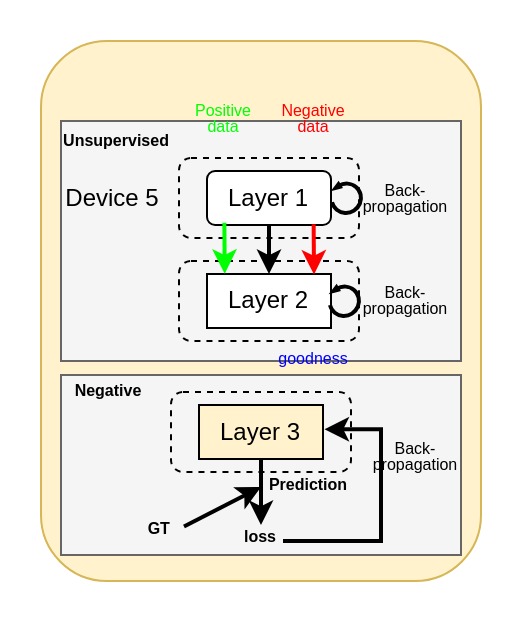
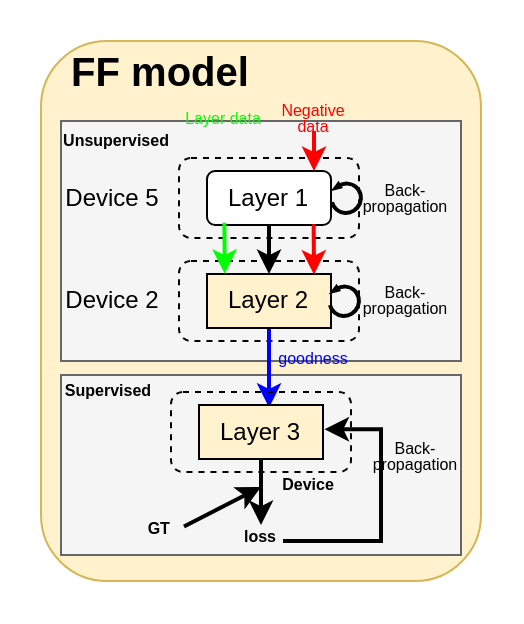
  <mxCell id="0" />
  <mxCell id="1" parent="0" />
  <mxCell id="2" value="" style="rounded=1;whiteSpace=wrap;html=1;fillColor=#fff2cc;strokeColor=#d6b656;" vertex="1" parent="1"><mxGeometry x="20" y="20" width="220" height="270" as="geometry" /></mxCell>
+ <mxCell id="3" value="&lt;font style=&quot;font-size: 20px;&quot;&gt;&lt;b&gt;FF model&lt;/b&gt;&lt;/font&gt;" style="text;html=1;strokeColor=none;fillColor=none;align=center;verticalAlign=middle;whiteSpace=wrap;rounded=0;" vertex="1" parent="1"><mxGeometry x="20" y="20" width="120" height="30" as="geometry" /></mxCell>
  <mxCell id="4" value="" style="rounded=0;whiteSpace=wrap;html=1;fillColor=#f5f5f5;fontColor=#333333;strokeColor=#666666;" vertex="1" parent="1"><mxGeometry x="30" y="60" width="200" height="120" as="geometry" /></mxCell>
  <mxCell id="5" value="" style="rounded=0;whiteSpace=wrap;html=1;fillColor=#f5f5f5;fontColor=#333333;strokeColor=#666666;" vertex="1" parent="1"><mxGeometry x="30" y="187" width="200" height="90" as="geometry" /></mxCell>
  <mxCell id="6" value="&lt;font style=&quot;font-size: 8px;&quot;&gt;&lt;b&gt;Unsupervised&lt;/b&gt;&lt;/font&gt;" style="text;html=1;strokeColor=none;fillColor=none;align=center;verticalAlign=middle;whiteSpace=wrap;rounded=0;" vertex="1" parent="1"><mxGeometry x="27" y="60" width="62" height="17" as="geometry" /></mxCell>
  <mxCell id="7" value="Device 5" style="text;html=1;strokeColor=none;fillColor=none;align=center;verticalAlign=middle;whiteSpace=wrap;rounded=0;" vertex="1" parent="1"><mxGeometry x="31" y="90" width="50" height="17" as="geometry" /></mxCell>
- <mxCell id="9" value="&lt;font style=&quot;font-size: 8px;&quot;&gt;&lt;b&gt;Negative&lt;/b&gt;&lt;/font&gt;" style="text;html=1;strokeColor=none;fillColor=none;align=center;verticalAlign=middle;whiteSpace=wrap;rounded=0;" vertex="1" parent="1"><mxGeometry x="23" y="185" width="62" height="17" as="geometry" /></mxCell>
+ <mxCell id="8" value="Device 2" style="text;html=1;strokeColor=none;fillColor=none;align=center;verticalAlign=middle;whiteSpace=wrap;rounded=0;" vertex="1" parent="1"><mxGeometry x="31" y="141.5" width="50" height="17" as="geometry" /></mxCell>
+ <mxCell id="9" value="&lt;font style=&quot;font-size: 8px;&quot;&gt;&lt;b&gt;Supervised&lt;/b&gt;&lt;/font&gt;" style="text;html=1;strokeColor=none;fillColor=none;align=center;verticalAlign=middle;whiteSpace=wrap;rounded=0;" vertex="1" parent="1"><mxGeometry x="23" y="185" width="62" height="17" as="geometry" /></mxCell>
  <mxCell id="10" value="" style="rounded=1;whiteSpace=wrap;html=1;fillColor=none;dashed=1;" vertex="1" parent="1"><mxGeometry x="89" y="78.5" width="90" height="40" as="geometry" /></mxCell>
  <mxCell id="11" value="" style="rounded=1;whiteSpace=wrap;html=1;fillColor=none;dashed=1;" vertex="1" parent="1"><mxGeometry x="89" y="130" width="90" height="40" as="geometry" /></mxCell>
  <mxCell id="12" value="Layer 1" style="whiteSpace=wrap;html=1;rounded=1;" vertex="1" parent="1"><mxGeometry x="103" y="85" width="62" height="27" as="geometry" /></mxCell>
- <mxCell id="14" value="Layer 2" style="rounded=0;whiteSpace=wrap;html=1;" vertex="1" parent="1"><mxGeometry x="103" y="136.5" width="62" height="27" as="geometry" /></mxCell>
+ <mxCell id="13" style="edgeStyle=orthogonalEdgeStyle;rounded=0;orthogonalLoop=1;jettySize=auto;html=1;entryX=0.565;entryY=0.049;entryDx=0;entryDy=0;entryPerimeter=0;strokeWidth=2;strokeColor=#0000FF;" edge="1" parent="1" source="14" target="17"><mxGeometry relative="1" as="geometry" /></mxCell>
+ <mxCell id="14" value="Layer 2" style="rounded=0;whiteSpace=wrap;html=1;fillColor=#fff2cc;" vertex="1" parent="1"><mxGeometry x="103" y="136.5" width="62" height="27" as="geometry" /></mxCell>
  <mxCell id="15" value="" style="rounded=1;whiteSpace=wrap;html=1;fillColor=none;dashed=1;" vertex="1" parent="1"><mxGeometry x="85" y="195.5" width="90" height="40" as="geometry" /></mxCell>
  <mxCell id="16" style="edgeStyle=orthogonalEdgeStyle;rounded=0;orthogonalLoop=1;jettySize=auto;html=1;entryX=0.5;entryY=0;entryDx=0;entryDy=0;strokeWidth=2;" edge="1" parent="1" source="17" target="31"><mxGeometry relative="1" as="geometry" /></mxCell>
  <mxCell id="17" value="Layer 3" style="rounded=0;whiteSpace=wrap;html=1;fillColor=#fff2cc;" vertex="1" parent="1"><mxGeometry x="99" y="202" width="62" height="27" as="geometry" /></mxCell>
  <mxCell id="18" value="" style="verticalLabelPosition=bottom;html=1;verticalAlign=top;strokeWidth=2;shape=mxgraph.lean_mapping.physical_pull;pointerEvents=1;rotation=-135;strokeColor=#000000;" vertex="1" parent="1"><mxGeometry x="165" y="91" width="15" height="15" as="geometry" /></mxCell>
  <mxCell id="19" value="" style="verticalLabelPosition=bottom;html=1;verticalAlign=top;strokeWidth=2;shape=mxgraph.lean_mapping.physical_pull;pointerEvents=1;rotation=-135;strokeColor=#000000;" vertex="1" parent="1"><mxGeometry x="164" y="142.5" width="15" height="15" as="geometry" /></mxCell>
  <mxCell id="20" value="&lt;p style=&quot;line-height: 50%;&quot;&gt;&lt;font style=&quot;font-size: 8px;&quot;&gt;Back-propagation&lt;/font&gt;&lt;/p&gt;" style="text;html=1;strokeColor=none;fillColor=none;align=center;verticalAlign=middle;whiteSpace=wrap;rounded=0;" vertex="1" parent="1"><mxGeometry x="175" y="89" width="55" height="17" as="geometry" /></mxCell>
  <mxCell id="21" value="&lt;p style=&quot;line-height: 50%;&quot;&gt;&lt;font style=&quot;font-size: 8px;&quot;&gt;Back-propagation&lt;/font&gt;&lt;/p&gt;" style="text;html=1;strokeColor=none;fillColor=none;align=center;verticalAlign=middle;whiteSpace=wrap;rounded=0;" vertex="1" parent="1"><mxGeometry x="175" y="140.5" width="55" height="17" as="geometry" /></mxCell>
- <mxCell id="22" value="&lt;p style=&quot;line-height: 50%;&quot;&gt;&lt;font color=&quot;#00ff00&quot; style=&quot;font-size: 8px;&quot;&gt;Positive data&lt;/font&gt;&lt;/p&gt;" style="text;html=1;strokeColor=none;fillColor=none;align=center;verticalAlign=middle;whiteSpace=wrap;rounded=0;" vertex="1" parent="1"><mxGeometry x="89" y="50" width="45" height="15" as="geometry" /></mxCell>
+ <mxCell id="22" value="&lt;p style=&quot;line-height: 50%;&quot;&gt;&lt;font color=&quot;#00ff00&quot; style=&quot;font-size: 8px;&quot;&gt;Layer data&lt;/font&gt;&lt;/p&gt;" style="text;html=1;strokeColor=none;fillColor=none;align=center;verticalAlign=middle;whiteSpace=wrap;rounded=0;" vertex="1" parent="1"><mxGeometry x="89" y="50" width="45" height="15" as="geometry" /></mxCell>
+ <mxCell id="23" style="edgeStyle=orthogonalEdgeStyle;rounded=0;orthogonalLoop=1;jettySize=auto;html=1;entryX=0.871;entryY=0.037;entryDx=0;entryDy=0;entryPerimeter=0;strokeColor=#FF0000;strokeWidth=2;" edge="1" parent="1" source="24" target="12"><mxGeometry relative="1" as="geometry" /></mxCell>
  <mxCell id="24" value="&lt;p style=&quot;line-height: 50%;&quot;&gt;&lt;font color=&quot;#ff0000&quot; style=&quot;font-size: 8px;&quot;&gt;Negative data&lt;/font&gt;&lt;/p&gt;" style="text;html=1;strokeColor=none;fillColor=none;align=center;verticalAlign=middle;whiteSpace=wrap;rounded=0;" vertex="1" parent="1"><mxGeometry x="134" y="50" width="45" height="15" as="geometry" /></mxCell>
  <mxCell id="25" value="" style="endArrow=classic;html=1;rounded=0;exitX=0.5;exitY=1;exitDx=0;exitDy=0;entryX=0.5;entryY=0;entryDx=0;entryDy=0;strokeWidth=2;" edge="1" parent="1" source="12" target="14"><mxGeometry width="50" height="50" relative="1" as="geometry"><mxPoint x="110" y="160" as="sourcePoint" /><mxPoint x="160" y="110" as="targetPoint" /></mxGeometry></mxCell>
  <mxCell id="26" value="&lt;p style=&quot;line-height: 50%;&quot;&gt;&lt;font color=&quot;#0000ff&quot; style=&quot;font-size: 8px;&quot;&gt;goodness&lt;/font&gt;&lt;/p&gt;" style="text;html=1;strokeColor=none;fillColor=none;align=center;verticalAlign=middle;whiteSpace=wrap;rounded=0;" vertex="1" parent="1"><mxGeometry x="134" y="170" width="45" height="15" as="geometry" /></mxCell>
  <mxCell id="27" style="edgeStyle=orthogonalEdgeStyle;rounded=0;orthogonalLoop=1;jettySize=auto;html=1;entryX=0.143;entryY=-0.003;entryDx=0;entryDy=0;entryPerimeter=0;strokeWidth=2;strokeColor=#00FF00;exitX=0.14;exitY=0.957;exitDx=0;exitDy=0;exitPerimeter=0;" edge="1" parent="1" source="12" target="14"><mxGeometry relative="1" as="geometry"><mxPoint x="111.4" y="112" as="sourcePoint" /><mxPoint x="111.4" y="132" as="targetPoint" /></mxGeometry></mxCell>
  <mxCell id="28" style="edgeStyle=orthogonalEdgeStyle;rounded=0;orthogonalLoop=1;jettySize=auto;html=1;entryX=0.863;entryY=0.011;entryDx=0;entryDy=0;entryPerimeter=0;strokeColor=#FF0000;strokeWidth=2;exitX=0.86;exitY=0.986;exitDx=0;exitDy=0;exitPerimeter=0;" edge="1" parent="1" source="12" target="14"><mxGeometry relative="1" as="geometry"><mxPoint x="156.4" y="112" as="sourcePoint" /><mxPoint x="156.4" y="133" as="targetPoint" /></mxGeometry></mxCell>
  <mxCell id="29" value="&lt;p style=&quot;line-height: 50%;&quot;&gt;&lt;font style=&quot;font-size: 8px;&quot;&gt;Back-propagation&lt;/font&gt;&lt;/p&gt;" style="text;html=1;strokeColor=none;fillColor=none;align=center;verticalAlign=middle;whiteSpace=wrap;rounded=0;" vertex="1" parent="1"><mxGeometry x="180" y="218.5" width="55" height="17" as="geometry" /></mxCell>
  <mxCell id="30" style="edgeStyle=orthogonalEdgeStyle;rounded=0;orthogonalLoop=1;jettySize=auto;html=1;entryX=1.012;entryY=0.449;entryDx=0;entryDy=0;entryPerimeter=0;strokeWidth=2;" edge="1" parent="1" source="31" target="17"><mxGeometry relative="1" as="geometry"><Array as="points"><mxPoint x="190" y="270" /><mxPoint x="190" y="214" /></Array></mxGeometry></mxCell>
  <mxCell id="31" value="&lt;p style=&quot;line-height: 50%;&quot;&gt;&lt;font style=&quot;font-size: 8px;&quot;&gt;&lt;b&gt;loss&lt;/b&gt;&lt;/font&gt;&lt;/p&gt;" style="text;html=1;strokeColor=none;fillColor=none;align=center;verticalAlign=middle;whiteSpace=wrap;rounded=0;" vertex="1" parent="1"><mxGeometry x="119" y="262" width="22" height="10" as="geometry" /></mxCell>
- <mxCell id="32" value="&lt;p style=&quot;line-height: 50%;&quot;&gt;&lt;span style=&quot;font-size: 8px;&quot;&gt;&lt;b&gt;Prediction&lt;/b&gt;&lt;/span&gt;&lt;/p&gt;" style="text;html=1;strokeColor=none;fillColor=none;align=center;verticalAlign=middle;whiteSpace=wrap;rounded=0;" vertex="1" parent="1"><mxGeometry x="133" y="235.5" width="42" height="10" as="geometry" /></mxCell>
+ <mxCell id="32" value="&lt;p style=&quot;line-height: 50%;&quot;&gt;&lt;span style=&quot;font-size: 8px;&quot;&gt;&lt;b&gt;Device&lt;/b&gt;&lt;/span&gt;&lt;/p&gt;" style="text;html=1;strokeColor=none;fillColor=none;align=center;verticalAlign=middle;whiteSpace=wrap;rounded=0;" vertex="1" parent="1"><mxGeometry x="133" y="235.5" width="42" height="10" as="geometry" /></mxCell>
  <mxCell id="33" value="&lt;p style=&quot;line-height: 50%;&quot;&gt;&lt;span style=&quot;font-size: 8px;&quot;&gt;&lt;b&gt;GT&amp;nbsp;&lt;/b&gt;&lt;/span&gt;&lt;/p&gt;" style="text;html=1;strokeColor=none;fillColor=none;align=center;verticalAlign=middle;whiteSpace=wrap;rounded=0;" vertex="1" parent="1"><mxGeometry x="68.5" y="255.5" width="23" height="14.5" as="geometry" /></mxCell>
  <mxCell id="34" value="" style="endArrow=classic;html=1;rounded=0;exitX=1;exitY=0.5;exitDx=0;exitDy=0;strokeWidth=2;" edge="1" parent="1" source="33"><mxGeometry width="50" height="50" relative="1" as="geometry"><mxPoint x="90" y="280" as="sourcePoint" /><mxPoint x="130" y="243" as="targetPoint" /></mxGeometry></mxCell>
